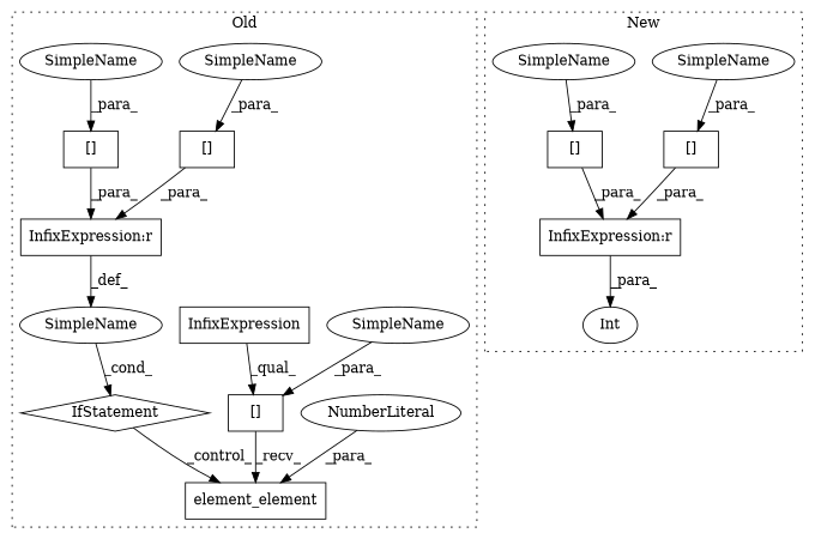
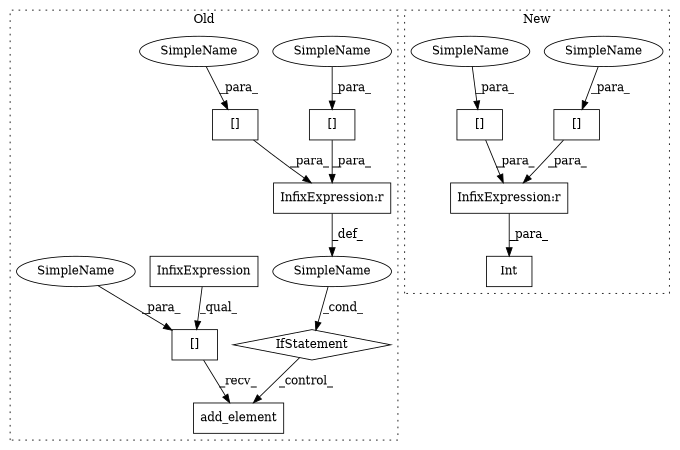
  digraph {
    node [a=42 l=1 shape=box]
-   n1 [a=32 l="12,1" label=element_element s="3956,3969"]
+   n1 [a=32 l="12,1" label=add_element s="3956,3969"]
    n2 [a=27 l=4 label="InfixExpression:r" s=3903]
    n3 [a=2 l="20,1" label="[]" s="3933,3954"]
-   n4 [a=34 label=NumberLiteral s=3968 shape=ellipse]
    n5 [a=2 l="5,1" label="[]" s="3896,3902"]
    n6 [a=22 l=19 label=InfixExpression s=3933]
    n7 [a=2 l="2,1" label="[]" s="3907,3910"]
    n8 [label=SimpleName shape=ellipse l=""]
    n9 [a=25 l="4,2" label=IfStatement s="3892,3911" shape=diamond]
    n10 [label=SimpleName s=3909 shape=ellipse]
    n11 [label=SimpleName s=3901 shape=ellipse]
    n12 [label=SimpleName s=3953 shape=ellipse]
-   n13 [a=32 l="4,1" label=Int s="3948,3967" shape=ellipse]
+   n13 [a=32 l="4,1" label=Int s="3948,3967"]
    n14 [a=27 l=4 label="InfixExpression:r" s=3959]
    n15 [a=2 l="5,1" label="[]" s="3952,3958"]
    n16 [a=2 l="2,1" label="[]" s="3963,3966"]
    n17 [label=SimpleName s=3957 shape=ellipse]
    n18 [label=SimpleName s=3965 shape=ellipse]
    subgraph cluster_1 {
      label=Old
      style=dotted
      n1
      n2
      n3
-     n4
      n5
      n6
      n7
      n8
      n9
      n10
      n11
      n12
    }
    subgraph cluster_2 {
      label=New
      style=dotted
      n13
      n14
      n15
      n16
      n17
      n18
    }
    n2 -> n8 [label=_def_]
    n3 -> n1 [label=_recv_]
-   n4 -> n1 [label=_para_]
    n5 -> n2 [label=_para_]
    n6 -> n3 [label=_qual_]
    n7 -> n2 [label=_para_]
    n8 -> n9 [label=_cond_]
    n9 -> n1 [label=_control_]
    n10 -> n7 [label=_para_]
    n11 -> n5 [label=_para_]
    n12 -> n3 [label=_para_]
    n14 -> n13 [label=_para_]
    n15 -> n14 [label=_para_]
    n16 -> n14 [label=_para_]
    n17 -> n15 [label=_para_]
    n18 -> n16 [label=_para_]
  }
